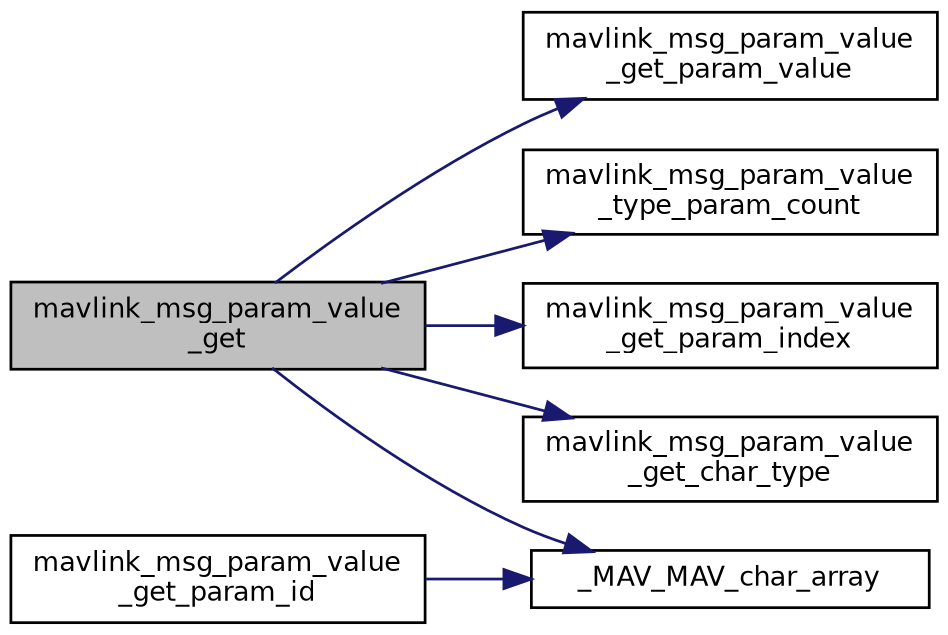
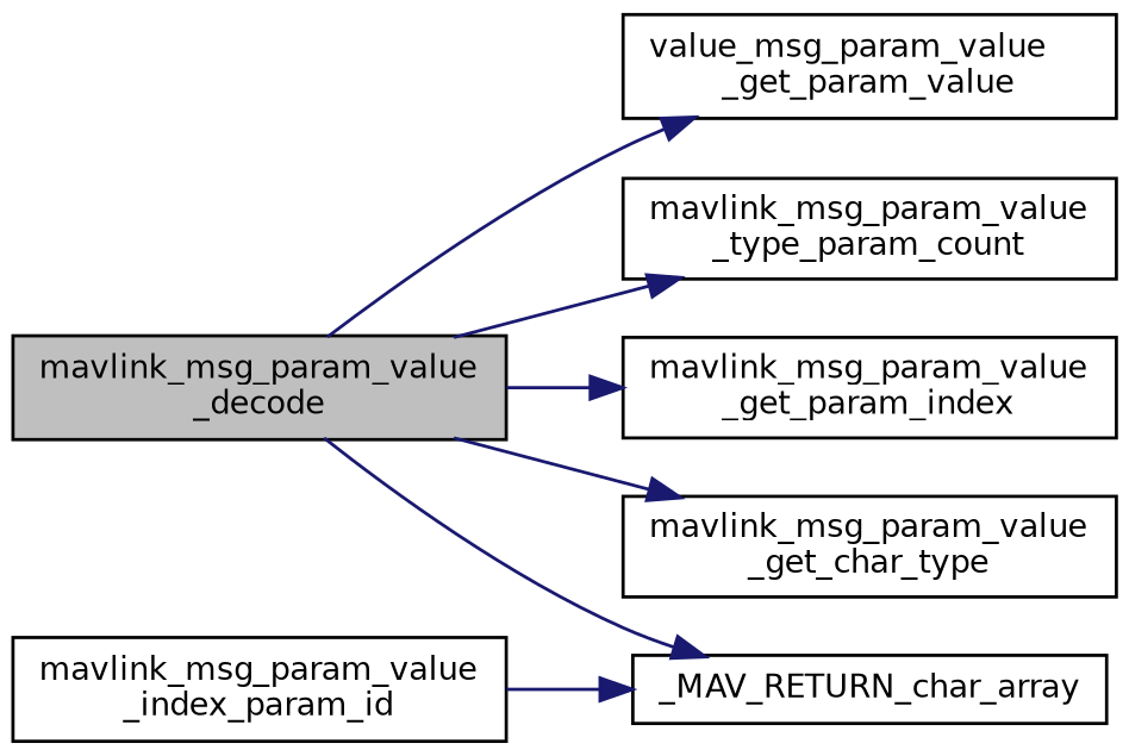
  digraph {
    rankdir=LR
    node [color=black fillcolor=white fontname=Helvetica fontsize=10 shape=record style=filled]
    edge [color=midnightblue fontname=Helvetica fontsize=10 labelfontname=Helvetica labelfontsize=10 style=solid]
-   n1 [fillcolor=grey75 fontcolor=black height=0.2 label="mavlink_msg_param_value\l_get" width=0.4]
-   n2 [height=0.2 label="mavlink_msg_param_value\l_get_param_value" width=0.4]
+   n1 [fillcolor=grey75 fontcolor=black height=0.2 label="mavlink_msg_param_value\l_decode" width=0.4]
+   n2 [height=0.2 label="value_msg_param_value\l_get_param_value" width=0.4]
    n3 [height=0.2 label="mavlink_msg_param_value\l_type_param_count" width=0.4]
    n4 [height=0.2 label="mavlink_msg_param_value\l_get_param_index" width=0.4]
    n5 [height=0.2 label="mavlink_msg_param_value\l_get_char_type" width=0.4]
-   n6 [height=0.2 label=_MAV_MAV_char_array width=0.4]
-   n7 [height=0.2 label="mavlink_msg_param_value\l_get_param_id" width=0.4]
+   n6 [height=0.2 label=_MAV_RETURN_char_array width=0.4]
+   n7 [height=0.2 label="mavlink_msg_param_value\l_index_param_id" width=0.4]
    n1 -> n2
    n1 -> n3
    n1 -> n4
    n1 -> n5
    n1 -> n6
    n7 -> n6
  }
